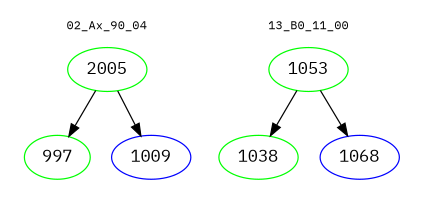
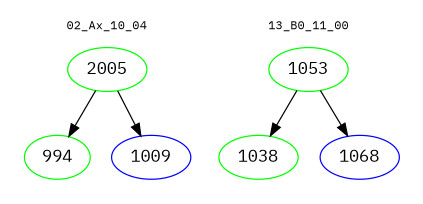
  digraph {
    fontname="IBM Plex Mono"
    node [color=green fontname="IBM Plex Mono"]
    edge [color=black fontname="IBM Plex Mono"]
    n1 [label=2005]
-   n2 [label=997]
+   n2 [label=994]
    n3 [color=blue label=1009]
    n4 [label=1053]
    n5 [label=1038]
    n6 [color=blue label=1068]
    subgraph cluster_1 {
      color=white
      fontsize=10
-     label="02_Ax_90_04"
+     label="02_Ax_10_04"
      n1
      n2
      n3
    }
    subgraph cluster_2 {
      color=white
      fontsize=10
      label="13_B0_11_00"
      n4
      n5
      n6
    }
    n1 -> n2
    n1 -> n3
    n4 -> n5
    n4 -> n6
  }
